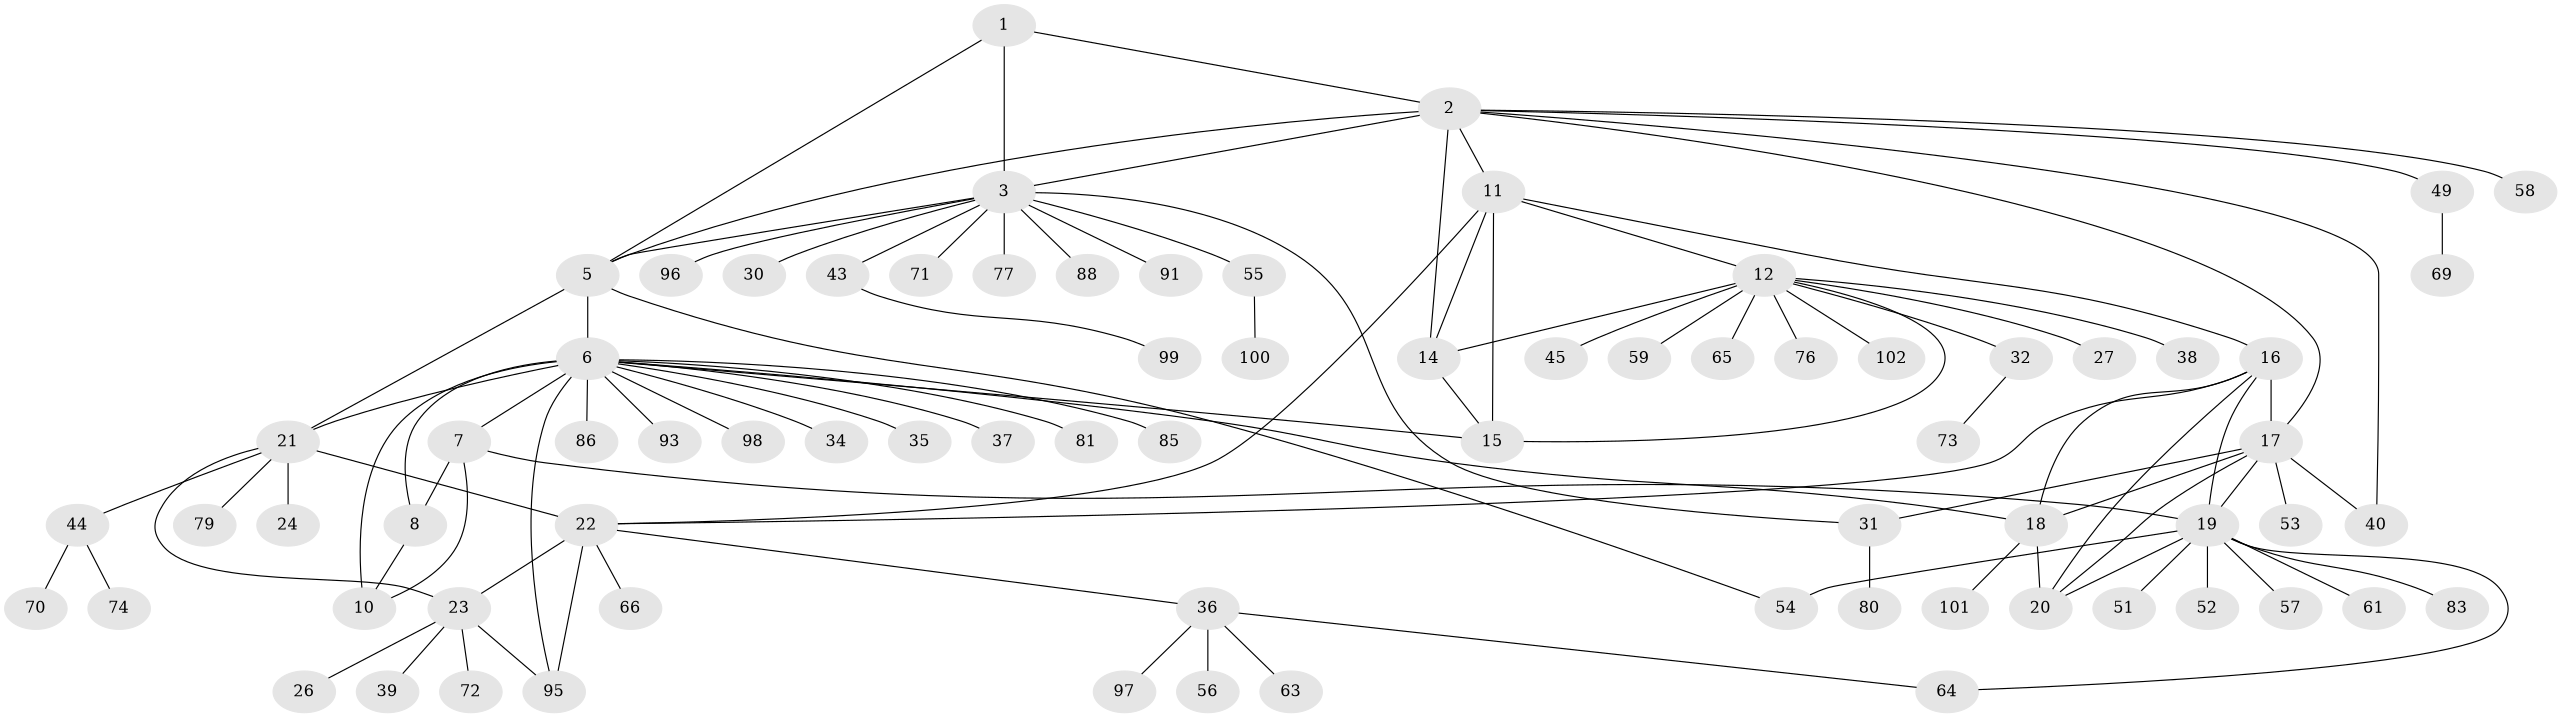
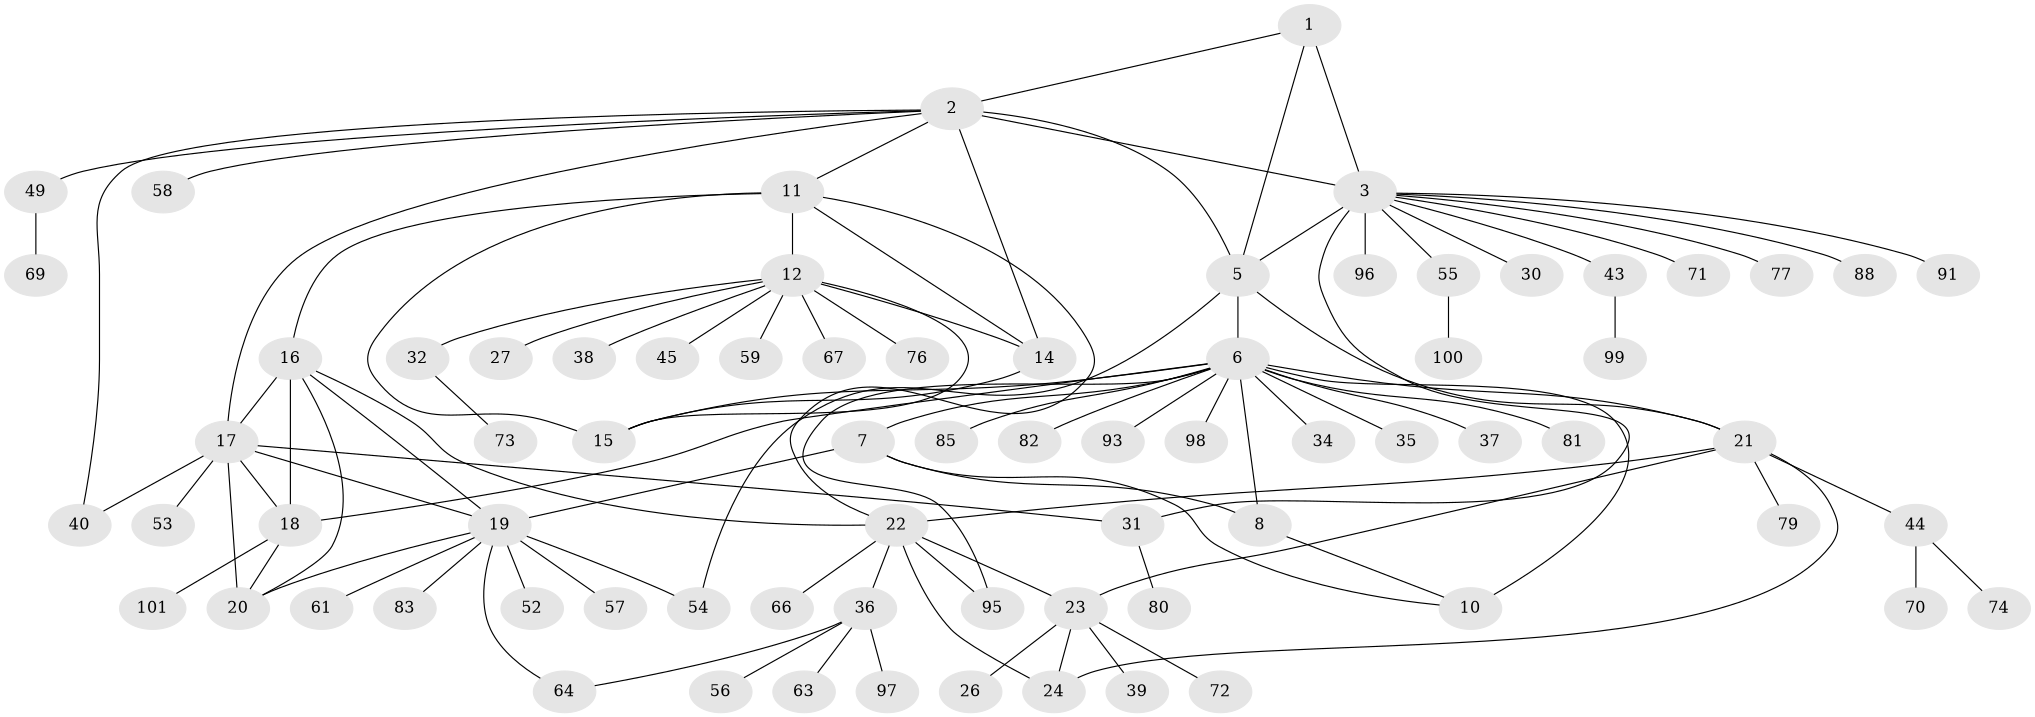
  graph {
    node [color=gray90 style=filled]
    1 [super="+62"]
    2 [super="+65"]
    3 [super="+4"]
    5
    11 [super="+13"]
    14
    17
    40
    49 [super="+90"]
    58
    30 [super="+75"]
    31 [super="+92"]
    43
    55
    71
    77
    88
    91
    96
    6 [super="+9"]
    21 [super="+89"]
    54 [super="+68"]
    15 [super="+50"]
    12 [super="+29"]
    16 [super="+82"]
    22 [super="+25"]
    18 [super="+47"]
    19 [super="+60"]
    20 [super="+78"]
    53
    69
    80 [super="+103"]
    99
    100
    7
    8 [super="+42"]
    10 [super="+41"]
    34
    35
    37
    81 [super="+94"]
    85
-   86
+   86 [label=82]
    93
    95
    98
    23 [super="+28"]
    24 [super="+33"]
    44 [super="+46"]
    79
    101
-   51
    52
    57
    61 [super="+84"]
    64
    83
    27
    32
    38
    45
    59
-   67 [label=65]
+   67
    76
-   102
    36 [super="+48"]
    66
    73
    26
    39
    72
    70
    74
    56 [super="+87"]
    63
    97
    1 -- 2
    1 -- 3 [weight=2]
    1 -- 5
    2 -- 3 [weight=2]
    2 -- 5
    2 -- 11
    2 -- 14
    2 -- 17
    2 -- 40
    2 -- 49
    2 -- 58
    3 -- 5 [weight=2]
    3 -- 30
    3 -- 31
    3 -- 43
    3 -- 55
    3 -- 71
    3 -- 77
    3 -- 88
    3 -- 91
    3 -- 96
    5 -- 6
    5 -- 21
    5 -- 54
    11 -- 14 [weight=2]
    11 -- 15 [weight=2]
    11 -- 12 [weight=2]
    11 -- 16
    11 -- 22
    14 -- 15
    17 -- 40
    17 -- 31
    17 -- 18
    17 -- 19
    17 -- 20
    17 -- 53
    49 -- 69
    31 -- 80
    43 -- 99
    55 -- 100
    6 -- 21
    6 -- 15
    6 -- 18
    6 -- 7 [weight=2]
    6 -- 8 [weight=2]
    6 -- 10 [weight=2]
    6 -- 34
    6 -- 35
    6 -- 37
    6 -- 81
    6 -- 85
    6 -- 86
    6 -- 93
    6 -- 95
    6 -- 98
    21 -- 22 [weight=2]
    21 -- 23
    21 -- 24
    21 -- 44
    21 -- 79
    12 -- 14
    12 -- 15
    12 -- 27
    12 -- 32
    12 -- 38
    12 -- 45
    12 -- 59
    12 -- 67
    12 -- 76
-   12 -- 102
    16 -- 17
    16 -- 22
    16 -- 18
    16 -- 19
    16 -- 20
    22 -- 95
    22 -- 23 [weight=2]
+   22 -- 24 [weight=2]
    22 -- 36
    22 -- 66
    18 -- 20
    18 -- 101
    19 -- 54 [weight=2]
    19 -- 20
-   19 -- 51
    19 -- 52
    19 -- 57
    19 -- 61
    19 -- 64
    19 -- 83
    7 -- 19 [weight=2]
    7 -- 8
    7 -- 10
    8 -- 10
-   23 -- 95
+   23 -- 24
    23 -- 26
    23 -- 39
    23 -- 72
    44 -- 70
    44 -- 74
    32 -- 73
    36 -- 64
    36 -- 56
    36 -- 63
    36 -- 97
  }
